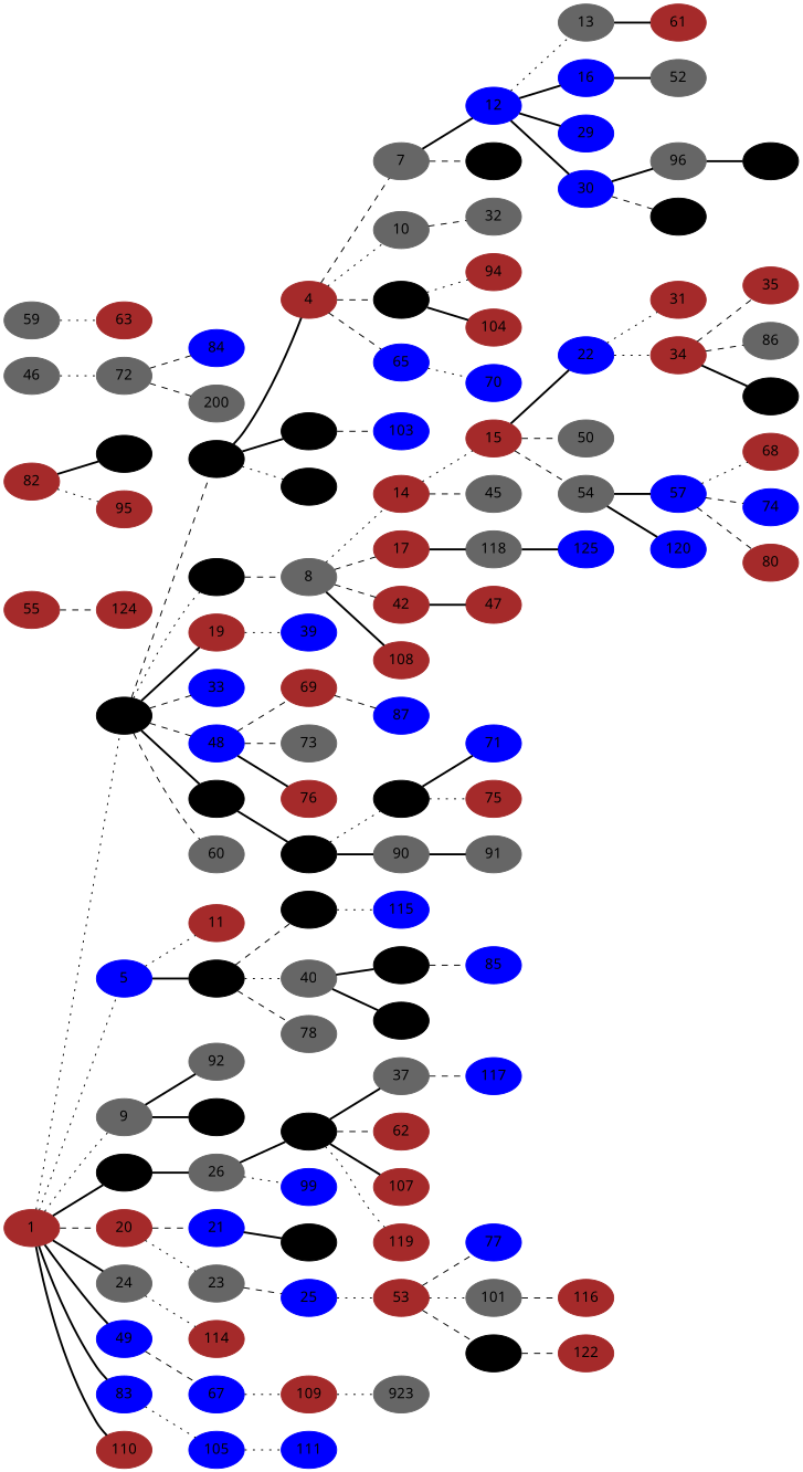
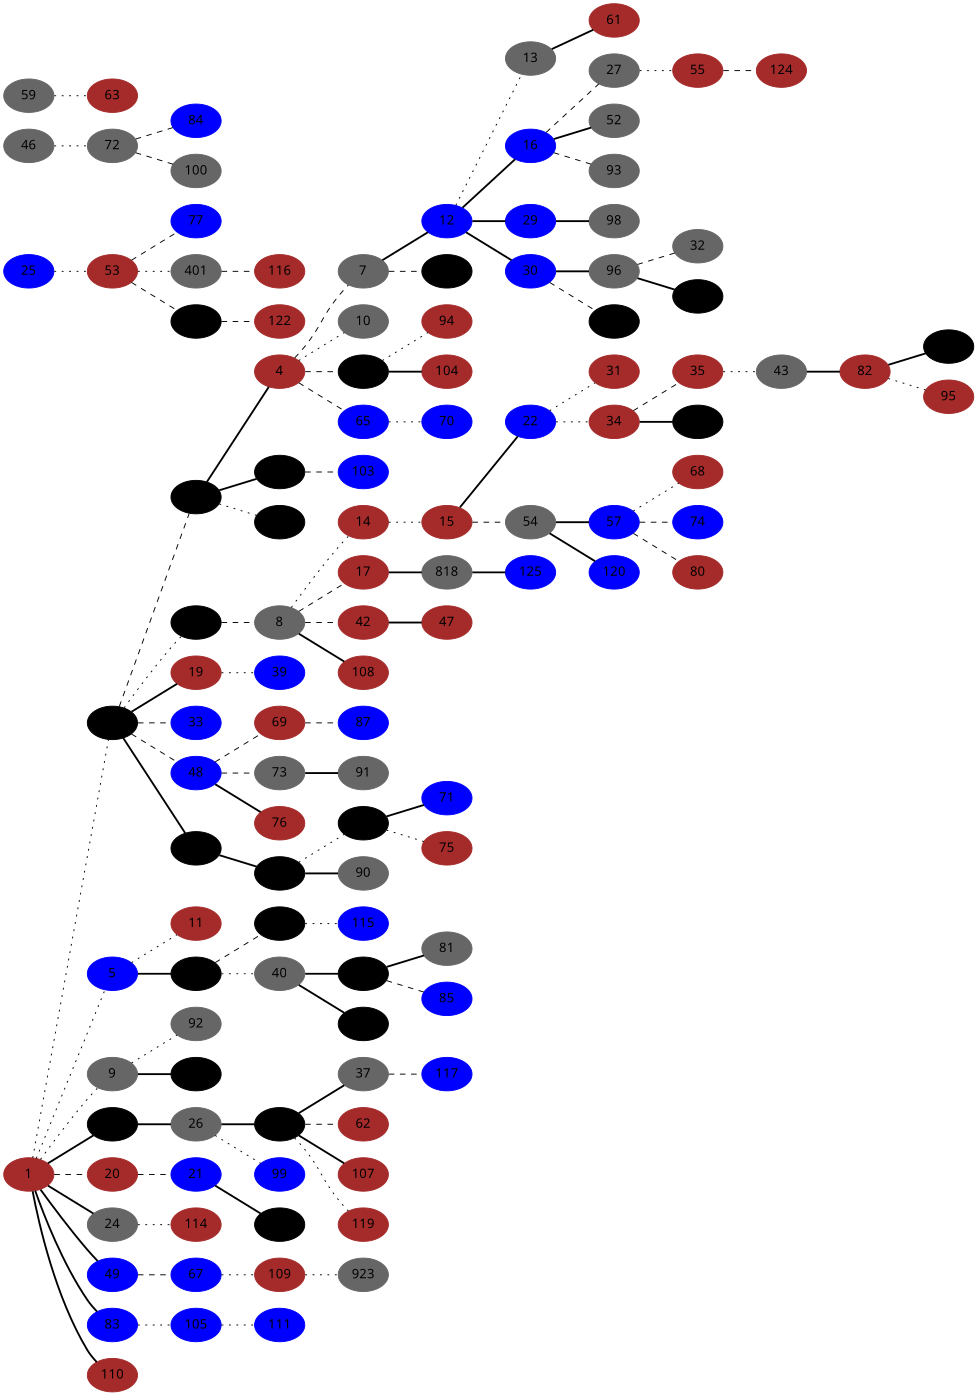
  graph {
    fontname="Noto Sans"
    rankdir=LR
    node [color=brown fontname="Noto Sans" style=filled]
    edge [fontname="Noto Sans" style=bold]
    2 [color=black]
    1
    5 [color=blue]
    9 [color=gray40]
    18 [color=black]
    20
    24 [color=gray40]
    49 [color=blue]
    83 [color=blue]
    110
    3 [color=black]
    6 [color=black]
    19
    33 [color=blue]
    48 [color=blue]
    56 [color=black]
-   60 [color=gray40]
    11
    36 [color=black]
    92 [color=gray40]
    102 [color=black]
    26 [color=gray40]
    21 [color=blue]
-   23 [color=gray40]
    114
    67 [color=blue]
    105 [color=blue]
    4
    89 [color=black]
    121 [color=black]
    8 [color=gray40]
    39 [color=blue]
    69
    73 [color=gray40]
    76
    58 [color=black]
    7 [color=gray40]
    10 [color=gray40]
    44 [color=black]
    65 [color=blue]
    103 [color=blue]
    12 [color=blue]
    41 [color=black]
    32 [color=gray40]
    94
    104
    70 [color=blue]
    38 [color=black]
    40 [color=gray40]
-   78 [color=gray40]
    14
    17
    42
    108
    13 [color=gray40]
    16 [color=blue]
    29 [color=blue]
    30 [color=blue]
    15
-   45 [color=gray40]
-   118 [color=gray40]
+   118 [color=gray40 label=818]
    47
    61
+   27 [color=gray40]
    52 [color=gray40]
+   93 [color=gray40]
+   98 [color=gray40]
    96 [color=gray40]
    113 [color=black]
    22 [color=blue]
-   50 [color=gray40]
    54 [color=gray40]
    31
    34
    57 [color=blue]
    120 [color=blue]
    55
    125 [color=blue]
    28 [color=black]
    99 [color=blue]
    51 [color=black]
    25 [color=blue]
    35
-   86 [color=gray40]
    97 [color=black]
    53
    77 [color=blue]
-   101 [color=gray40]
+   101 [color=gray40 label=401]
    106 [color=black]
    37 [color=gray40]
    62
    107
    119
    124
    117 [color=blue]
    112 [color=black]
+   43 [color=gray40]
    82
    115 [color=blue]
    64 [color=black]
    79 [color=black]
    46 [color=gray40]
    72 [color=gray40]
+   81 [color=gray40]
    85 [color=blue]
    88 [color=black]
    95
    84 [color=blue]
-   100 [color=gray40 label=200]
+   100 [color=gray40]
    87 [color=blue]
    91 [color=gray40]
    109
    116
    122
    68
    74 [color=blue]
    80
    59 [color=gray40]
    63
    66 [color=black]
    90 [color=gray40]
    71 [color=blue]
    75
    n124 [color=gray40 label=923]
    111 [color=blue]
    2 -- 3 [style=dashed]
    2 -- 6 [style=dotted]
    2 -- 19
    2 -- 33 [style=dashed]
    2 -- 48 [style=dashed]
    2 -- 56
-   2 -- 60 [style=dashed]
    1 -- 2 [style=dotted]
    1 -- 5 [style=dotted]
    1 -- 9 [style=dotted]
    1 -- 18
    1 -- 20 [style=dashed]
    1 -- 24
    1 -- 49
    1 -- 83
    1 -- 110
    5 -- 11 [style=dotted]
    5 -- 36
-   9 -- 92
+   9 -- 92 [style=dotted]
    9 -- 102
    18 -- 26
    20 -- 21 [style=dashed]
-   20 -- 23 [style=dotted]
    24 -- 114 [style=dotted]
    49 -- 67 [style=dashed]
    83 -- 105 [style=dotted]
    3 -- 4
    3 -- 89
    3 -- 121 [style=dotted]
    6 -- 8 [style=dashed]
    19 -- 39 [style=dotted]
    48 -- 69 [style=dashed]
    48 -- 73 [style=dashed]
    48 -- 76
    56 -- 58
    36 -- 38 [style=dashed]
    36 -- 40 [style=dotted]
-   36 -- 78 [style=dashed]
    26 -- 28
    26 -- 99 [style=dotted]
    21 -- 51
-   23 -- 25 [style=dashed]
    67 -- 109 [style=dotted]
    105 -- 111 [style=dotted]
    4 -- 7 [style=dashed]
    4 -- 10 [style=dotted]
    4 -- 44 [style=dashed]
    4 -- 65 [style=dashed]
    89 -- 103 [style=dashed]
    8 -- 14 [style=dotted]
    8 -- 17 [style=dashed]
    8 -- 42 [style=dashed]
    8 -- 108
    69 -- 87 [style=dashed]
-   90 -- 91
+   73 -- 91
    58 -- 66 [style=dotted]
    58 -- 90
    7 -- 12
    7 -- 41 [style=dashed]
-   10 -- 32 [style=dashed]
+   96 -- 32 [style=dashed]
    44 -- 94 [style=dotted]
    44 -- 104
    65 -- 70 [style=dotted]
    12 -- 13 [style=dotted]
    12 -- 16
    12 -- 29
    12 -- 30
    38 -- 115 [style=dotted]
    40 -- 64
    40 -- 79
    14 -- 15 [style=dotted]
-   14 -- 45 [style=dashed]
    17 -- 118
    42 -- 47
    13 -- 61
+   16 -- 27 [style=dashed]
    16 -- 52
+   16 -- 93 [style=dashed]
+   29 -- 98
    30 -- 96
    30 -- 113 [style=dashed]
    15 -- 22
-   15 -- 50 [style=dashed]
    15 -- 54 [style=dashed]
    118 -- 125
+   27 -- 55 [style=dotted]
    96 -- 112
    22 -- 31 [style=dotted]
    22 -- 34 [style=dotted]
    54 -- 57
    54 -- 120
    34 -- 35 [style=dashed]
-   34 -- 86 [style=dashed]
    34 -- 97
    57 -- 68 [style=dotted]
    57 -- 74 [style=dashed]
    57 -- 80 [style=dashed]
    55 -- 124 [style=dashed]
    28 -- 37
    28 -- 62 [style=dashed]
    28 -- 107
    28 -- 119 [style=dotted]
    25 -- 53 [style=dotted]
+   35 -- 43 [style=dotted]
    53 -- 77 [style=dashed]
    53 -- 101 [style=dotted]
    53 -- 106 [style=dashed]
    101 -- 116 [style=dashed]
    106 -- 122 [style=dashed]
    37 -- 117 [style=dashed]
+   43 -- 82
    82 -- 88
    82 -- 95 [style=dotted]
+   64 -- 81
    64 -- 85 [style=dashed]
    46 -- 72 [style=dotted]
    72 -- 84 [style=dashed]
    72 -- 100 [style=dashed]
    109 -- n124 [style=dotted]
    59 -- 63 [style=dotted]
    66 -- 71
    66 -- 75 [style=dotted]
  }
